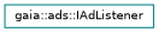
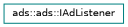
  digraph {
    rankdir=LR
-   n1 [color=teal fillcolor=white fontname=Helvetica fontsize=10 height=0.2 label="gaia::ads::IAdListener" shape=box style=filled width=0.4]
+   n1 [color=teal fillcolor=white fontname=Helvetica fontsize=10 height=0.2 label="ads::ads::IAdListener" shape=box style=filled width=0.4]
  }
